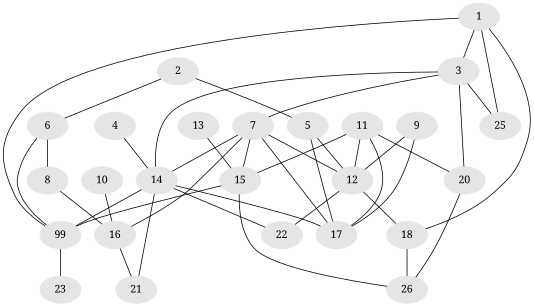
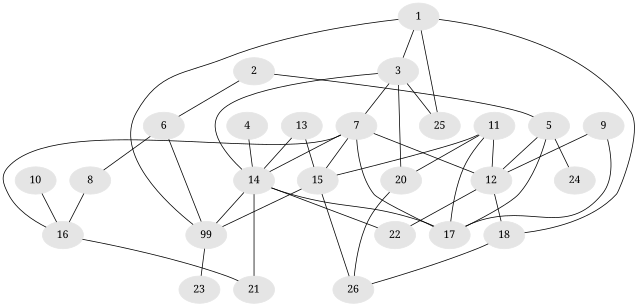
  graph {
    fontname="Noto Serif"
    node [color=gray90 fontname="Noto Serif" style=filled]
    edge [fontname="Noto Serif" weight=1.0]
    1
    3
    18
    n4 [label=99]
    25
    7
    14
    20
    26
    23
    2
    5
    6
    12
    17
+   24
    8
    15
    16
    22
    21
    4
    9
    10
    11
    13
    1 -- 3
    1 -- 18
    1 -- n4
    1 -- 25
    3 -- 25
    3 -- 7
    3 -- 14
    3 -- 20
    18 -- 26
    n4 -- 23
    7 -- 14
    7 -- 12
    7 -- 17
    7 -- 15
    7 -- 16
    14 -- n4 [weight=2.0]
    14 -- 17
    14 -- 22
    14 -- 21
    20 -- 26
    2 -- 5
    2 -- 6
    5 -- 12
    5 -- 17
+   5 -- 24
    6 -- n4
    6 -- 8
    12 -- 18
    12 -- 22
    8 -- 16
    15 -- n4
    15 -- 26
    16 -- 21
    4 -- 14
    9 -- 12
    9 -- 17
    10 -- 16
    11 -- 20
    11 -- 12 [weight=2.0]
    11 -- 17
    11 -- 15
+   13 -- 14
    13 -- 15
  }
